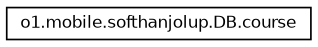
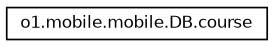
  digraph {
    rankdir=LR
    fontname="DejaVu Sans"
-   n1 [color=black fillcolor=white fontname="DejaVu Sans" fontsize=10 height=0.2 label="o1.mobile.softhanjolup.DB.course" shape=record style=filled width=0.4]
+   n1 [color=black fillcolor=white fontname="DejaVu Sans" fontsize=10 height=0.2 label="o1.mobile.mobile.DB.course" shape=record style=filled width=0.4]
  }
